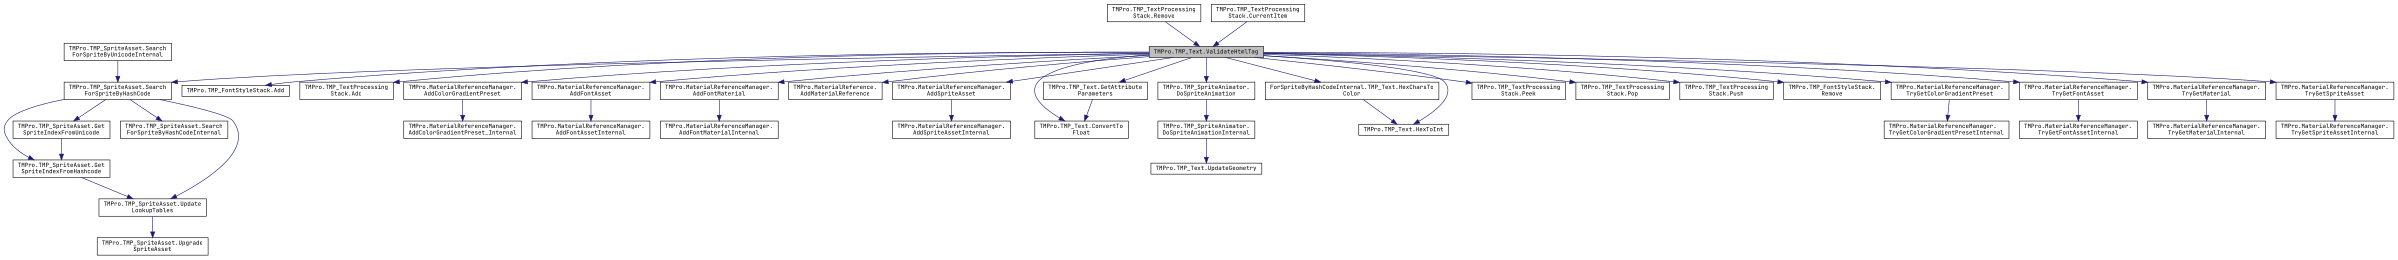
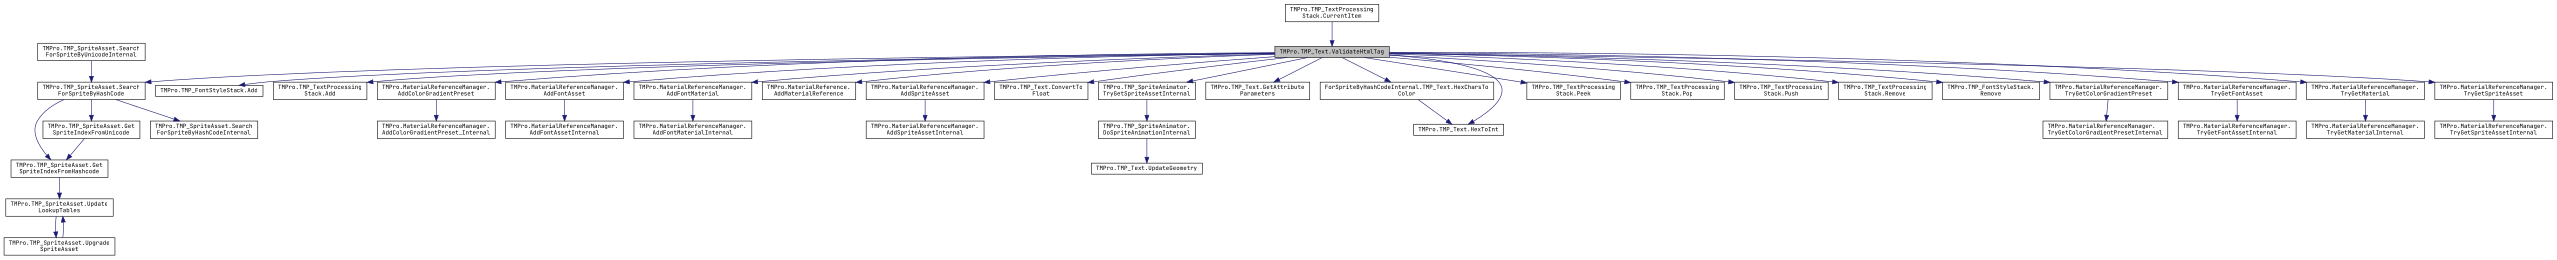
  digraph {
    fontname="JetBrains Mono"
    rankdir=TB
    node [color=black fillcolor=white fontname="JetBrains Mono" fontsize=10 shape=record style=filled]
    edge [color=midnightblue fontname="JetBrains Mono" fontsize=10 labelfontname=Helvetica labelfontsize=10 style=solid]
    n1 [fillcolor=grey75 fontcolor=black height=0.2 label="TMPro.TMP_Text.ValidateHtmlTag" width=0.4]
    n2 [height=0.2 label="TMPro.TMP_FontStyleStack.Add" width=0.4]
    n3 [height=0.2 label="TMPro.TMP_TextProcessing\lStack.Add" width=0.4]
    n4 [height=0.2 label="TMPro.MaterialReferenceManager.\lAddColorGradientPreset" width=0.4]
    n5 [height=0.2 label="TMPro.MaterialReferenceManager.\lAddFontAsset" width=0.4]
    n6 [height=0.2 label="TMPro.MaterialReferenceManager.\lAddFontMaterial" width=0.4]
    n7 [height=0.2 label="TMPro.MaterialReference.\lAddMaterialReference" width=0.4]
    n8 [height=0.2 label="TMPro.MaterialReferenceManager.\lAddSpriteAsset" width=0.4]
    n9 [height=0.2 label="TMPro.TMP_Text.ConvertTo\lFloat" width=0.4]
-   n10 [height=0.2 label="TMPro.TMP_SpriteAnimator.\lDoSpriteAnimation" width=0.4]
+   n10 [height=0.2 label="TMPro.TMP_SpriteAnimator.\lTryGetSpriteAssetInternal" width=0.4]
    n11 [height=0.2 label="TMPro.TMP_Text.GetAttribute\lParameters" width=0.4]
    n12 [height=0.2 label="ForSpriteByHashCodeInternal.TMP_Text.HexCharsTo\lColor" width=0.4]
    n13 [height=0.2 label="TMPro.TMP_Text.HexToInt" width=0.4]
    n14 [height=0.2 label="TMPro.TMP_TextProcessing\lStack.Peek" width=0.4]
    n15 [height=0.2 label="TMPro.TMP_TextProcessing\lStack.Pop" width=0.4]
    n16 [height=0.2 label="TMPro.TMP_TextProcessing\lStack.Push" width=0.4]
    n17 [height=0.2 label="TMPro.TMP_TextProcessing\lStack.Remove" width=0.4]
    n18 [height=0.2 label="TMPro.TMP_FontStyleStack.\lRemove" width=0.4]
    n19 [height=0.2 label="TMPro.TMP_SpriteAsset.Search\lForSpriteByHashCode" width=0.4]
    n20 [height=0.2 label="TMPro.MaterialReferenceManager.\lTryGetColorGradientPreset" width=0.4]
    n21 [height=0.2 label="TMPro.MaterialReferenceManager.\lTryGetFontAsset" width=0.4]
    n22 [height=0.2 label="TMPro.MaterialReferenceManager.\lTryGetMaterial" width=0.4]
    n23 [height=0.2 label="TMPro.MaterialReferenceManager.\lTryGetSpriteAsset" width=0.4]
    n24 [height=0.2 label="TMPro.MaterialReferenceManager.\lAddColorGradientPreset_Internal" width=0.4]
    n25 [height=0.2 label="TMPro.MaterialReferenceManager.\lAddFontAssetInternal" width=0.4]
    n26 [height=0.2 label="TMPro.MaterialReferenceManager.\lAddFontMaterialInternal" width=0.4]
    n27 [height=0.2 label="TMPro.MaterialReferenceManager.\lAddSpriteAssetInternal" width=0.4]
    n28 [height=0.2 label="TMPro.TMP_TextProcessing\lStack.CurrentItem" width=0.4]
    n29 [height=0.2 label="TMPro.TMP_SpriteAnimator.\lDoSpriteAnimationInternal" width=0.4]
    n30 [height=0.2 label="TMPro.TMP_SpriteAsset.Get\lSpriteIndexFromHashcode" width=0.4]
    n31 [height=0.2 label="TMPro.TMP_SpriteAsset.Get\lSpriteIndexFromUnicode" width=0.4]
    n32 [height=0.2 label="TMPro.TMP_SpriteAsset.Search\lForSpriteByHashCodeInternal" width=0.4]
    n33 [height=0.2 label="TMPro.MaterialReferenceManager.\lTryGetColorGradientPresetInternal" width=0.4]
    n34 [height=0.2 label="TMPro.MaterialReferenceManager.\lTryGetFontAssetInternal" width=0.4]
    n35 [height=0.2 label="TMPro.MaterialReferenceManager.\lTryGetMaterialInternal" width=0.4]
    n36 [height=0.2 label="TMPro.MaterialReferenceManager.\lTryGetSpriteAssetInternal" width=0.4]
    n37 [height=0.2 label="TMPro.TMP_Text.UpdateGeometry" width=0.4]
    n38 [height=0.2 label="TMPro.TMP_SpriteAsset.Update\lLookupTables" width=0.4]
    n39 [height=0.2 label="TMPro.TMP_SpriteAsset.Search\lForSpriteByUnicodeInternal" width=0.4]
    n40 [height=0.2 label="TMPro.TMP_SpriteAsset.Upgrade\lSpriteAsset" width=0.4]
    n1 -> n2
    n1 -> n3
    n1 -> n4
    n1 -> n5
    n1 -> n6
    n1 -> n7
    n1 -> n8
    n1 -> n9
    n1 -> n10
    n1 -> n11
    n1 -> n12
    n1 -> n13
    n1 -> n14
    n1 -> n15
    n1 -> n16
-   n17 -> n1
+   n1 -> n17
    n1 -> n18
    n1 -> n19
    n1 -> n20
    n1 -> n21
    n1 -> n22
    n1 -> n23
    n4 -> n24
    n5 -> n25
    n6 -> n26
    n8 -> n27
    n10 -> n29
-   n11 -> n9
    n12 -> n13
    n19 -> n30
    n19 -> n31
    n19 -> n32
    n20 -> n33
    n21 -> n34
    n22 -> n35
    n23 -> n36
    n28 -> n1
    n29 -> n37
    n30 -> n38
    n31 -> n30
    n38 -> n40
    n39 -> n19
-   n19 -> n38
+   n40 -> n38
  }
